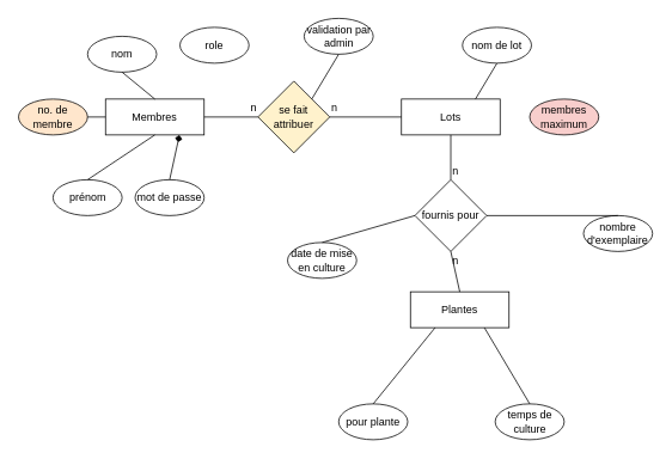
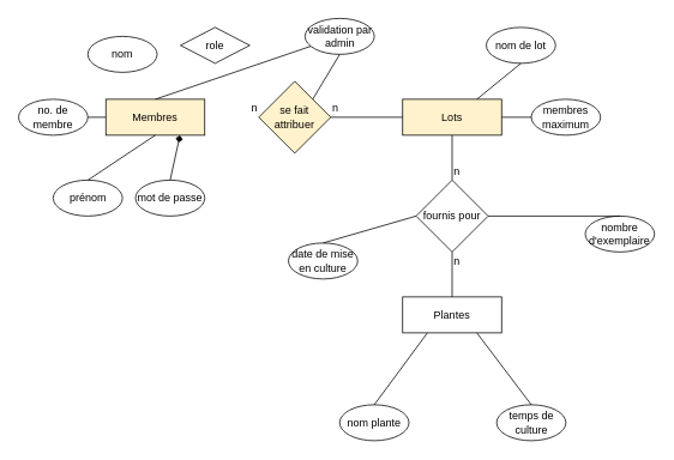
  <mxCell id="0" />
  <mxCell id="1" parent="0" />
- <mxCell id="2" value="Membres" style="rounded=0;whiteSpace=wrap;html=1;" parent="1" vertex="1"><mxGeometry x="117" y="110" width="110" height="40" as="geometry" /></mxCell>
- <mxCell id="3" value="Lots" style="rounded=0;whiteSpace=wrap;html=1;" parent="1" vertex="1"><mxGeometry x="447" y="110" width="110" height="40" as="geometry" /></mxCell>
- <mxCell id="4" value="Plantes" style="rounded=0;whiteSpace=wrap;html=1;" parent="1" vertex="1"><mxGeometry x="457" y="325" width="110" height="40" as="geometry" /></mxCell>
+ <mxCell id="2" value="Membres" style="rounded=0;whiteSpace=wrap;html=1;fillColor=#fff2cc;" parent="1" vertex="1"><mxGeometry x="117" y="110" width="110" height="40" as="geometry" /></mxCell>
+ <mxCell id="3" value="Lots" style="rounded=0;whiteSpace=wrap;html=1;fillColor=#fff2cc;" parent="1" vertex="1"><mxGeometry x="447" y="110" width="110" height="40" as="geometry" /></mxCell>
+ <mxCell id="4" value="Plantes" style="rounded=0;whiteSpace=wrap;html=1;" parent="1" vertex="1"><mxGeometry x="447" y="330" width="110" height="40" as="geometry" /></mxCell>
  <mxCell id="5" value="se fait attribuer" style="rhombus;whiteSpace=wrap;html=1;fillColor=#fff2cc;" parent="1" vertex="1"><mxGeometry x="287" y="90" width="80" height="80" as="geometry" /></mxCell>
- <mxCell id="6" value="" style="endArrow=none;html=1;entryX=0;entryY=0.5;entryDx=0;entryDy=0;exitX=1;exitY=0.5;exitDx=0;exitDy=0;" parent="1" source="2" target="5" edge="1"><mxGeometry width="50" height="50" relative="1" as="geometry"><mxPoint x="277" y="200" as="sourcePoint" /><mxPoint x="257" y="80" as="targetPoint" /></mxGeometry></mxCell>
  <mxCell id="7" value="" style="endArrow=none;html=1;entryX=0;entryY=0.5;entryDx=0;entryDy=0;exitX=1;exitY=0.5;exitDx=0;exitDy=0;" parent="1" source="5" target="3" edge="1"><mxGeometry width="50" height="50" relative="1" as="geometry"><mxPoint x="367" y="129" as="sourcePoint" /><mxPoint x="447" y="129" as="targetPoint" /></mxGeometry></mxCell>
  <mxCell id="8" value="n" style="text;html=1;resizable=0;points=[];autosize=1;align=left;verticalAlign=top;spacingTop=-4;" parent="1" vertex="1"><mxGeometry x="277" y="110" width="20" height="20" as="geometry" /></mxCell>
  <mxCell id="9" value="n" style="text;html=1;resizable=0;points=[];autosize=1;align=left;verticalAlign=top;spacingTop=-4;" parent="1" vertex="1"><mxGeometry x="367" y="110" width="20" height="20" as="geometry" /></mxCell>
  <mxCell id="10" value="fournis pour" style="rhombus;whiteSpace=wrap;html=1;" parent="1" vertex="1"><mxGeometry x="462" y="200" width="80" height="80" as="geometry" /></mxCell>
  <mxCell id="11" value="" style="endArrow=none;html=1;exitX=0.5;exitY=0;exitDx=0;exitDy=0;entryX=0.5;entryY=1;entryDx=0;entryDy=0;" parent="1" source="4" target="10" edge="1"><mxGeometry width="50" height="50" relative="1" as="geometry"><mxPoint x="327" y="360" as="sourcePoint" /><mxPoint x="377" y="310" as="targetPoint" /></mxGeometry></mxCell>
  <mxCell id="12" value="" style="endArrow=none;html=1;exitX=0.5;exitY=0;exitDx=0;exitDy=0;entryX=0.5;entryY=1;entryDx=0;entryDy=0;" parent="1" source="10" target="3" edge="1"><mxGeometry width="50" height="50" relative="1" as="geometry"><mxPoint x="556" y="220" as="sourcePoint" /><mxPoint x="556" y="160" as="targetPoint" /></mxGeometry></mxCell>
  <mxCell id="13" value="n" style="text;html=1;resizable=0;points=[];autosize=1;align=left;verticalAlign=top;spacingTop=-4;" parent="1" vertex="1"><mxGeometry x="502" y="280" width="20" height="20" as="geometry" /></mxCell>
  <mxCell id="14" value="n" style="text;html=1;resizable=0;points=[];autosize=1;align=left;verticalAlign=top;spacingTop=-4;" parent="1" vertex="1"><mxGeometry x="502" y="180" width="20" height="20" as="geometry" /></mxCell>
  <mxCell id="15" value="validation par admin" style="ellipse;whiteSpace=wrap;html=1;" parent="1" vertex="1"><mxGeometry x="338.5" y="20" width="77" height="40" as="geometry" /></mxCell>
  <mxCell id="16" value="" style="endArrow=none;html=1;exitX=0.5;exitY=1;exitDx=0;exitDy=0;entryX=1;entryY=0;entryDx=0;entryDy=0;" parent="1" source="15" target="5" edge="1"><mxGeometry width="50" height="50" relative="1" as="geometry"><mxPoint x="302" y="270" as="sourcePoint" /><mxPoint x="407" y="80" as="targetPoint" /></mxGeometry></mxCell>
- <mxCell id="17" value="membres maximum" style="ellipse;whiteSpace=wrap;html=1;fillColor=#f8cecc;" parent="1" vertex="1"><mxGeometry x="590" y="110" width="77" height="40" as="geometry" /></mxCell>
+ <mxCell id="17" value="membres maximum" style="ellipse;whiteSpace=wrap;html=1;" parent="1" vertex="1"><mxGeometry x="590" y="110" width="77" height="40" as="geometry" /></mxCell>
+ <mxCell id="18" value="" style="endArrow=none;html=1;exitX=1;exitY=0.5;exitDx=0;exitDy=0;entryX=0;entryY=0.5;entryDx=0;entryDy=0;" parent="1" source="3" target="17" edge="1"><mxGeometry width="50" height="50" relative="1" as="geometry"><mxPoint x="257" y="280" as="sourcePoint" /><mxPoint x="587" y="130" as="targetPoint" /></mxGeometry></mxCell>
  <mxCell id="19" value="date de mise en culture" style="ellipse;whiteSpace=wrap;html=1;" parent="1" vertex="1"><mxGeometry x="320" y="270" width="77" height="40" as="geometry" /></mxCell>
  <mxCell id="20" value="" style="endArrow=none;html=1;exitX=0.5;exitY=0;exitDx=0;exitDy=0;entryX=0;entryY=0.5;entryDx=0;entryDy=0;" parent="1" source="19" target="10" edge="1"><mxGeometry width="50" height="50" relative="1" as="geometry"><mxPoint x="237" y="450" as="sourcePoint" /><mxPoint x="287" y="400" as="targetPoint" /></mxGeometry></mxCell>
  <mxCell id="21" value="nom" style="ellipse;whiteSpace=wrap;html=1;" parent="1" vertex="1"><mxGeometry x="97" y="40" width="77" height="40" as="geometry" /></mxCell>
- <mxCell id="22" value="no. de membre" style="ellipse;whiteSpace=wrap;html=1;fillColor=#ffe6cc;" parent="1" vertex="1"><mxGeometry x="20" y="110" width="77" height="40" as="geometry" /></mxCell>
+ <mxCell id="22" value="no. de membre" style="ellipse;whiteSpace=wrap;html=1;" parent="1" vertex="1"><mxGeometry x="20" y="110" width="77" height="40" as="geometry" /></mxCell>
  <mxCell id="23" value="mot de passe" style="ellipse;whiteSpace=wrap;html=1;" parent="1" vertex="1"><mxGeometry x="150" y="200" width="77" height="40" as="geometry" /></mxCell>
  <mxCell id="24" value="prénom" style="ellipse;whiteSpace=wrap;html=1;" parent="1" vertex="1"><mxGeometry x="58.5" y="200" width="77" height="40" as="geometry" /></mxCell>
- <mxCell id="25" value="" style="endArrow=none;html=1;entryX=0.5;entryY=1;entryDx=0;entryDy=0;exitX=0.5;exitY=0;exitDx=0;exitDy=0;" parent="1" source="2" target="21" edge="1"><mxGeometry width="50" height="50" relative="1" as="geometry"><mxPoint x="217" y="290" as="sourcePoint" /><mxPoint x="267" y="240" as="targetPoint" /></mxGeometry></mxCell>
+ <mxCell id="25" value="" style="endArrow=none;html=1;exitX=0.5;exitY=0;exitDx=0;exitDy=0;" parent="1" source="2" target="15" edge="1"><mxGeometry width="50" height="50" relative="1" as="geometry"><mxPoint x="217" y="290" as="sourcePoint" /><mxPoint x="267" y="240" as="targetPoint" /></mxGeometry></mxCell>
  <mxCell id="26" value="" style="endArrow=diamond;html=1;exitX=0.5;exitY=0;exitDx=0;exitDy=0;entryX=0.75;entryY=1;entryDx=0;entryDy=0;" parent="1" source="23" target="2" edge="1"><mxGeometry width="50" height="50" relative="1" as="geometry"><mxPoint x="227" y="300" as="sourcePoint" /><mxPoint x="277" y="250" as="targetPoint" /></mxGeometry></mxCell>
  <mxCell id="27" value="" style="endArrow=none;html=1;exitX=0.5;exitY=0;exitDx=0;exitDy=0;entryX=0.5;entryY=1;entryDx=0;entryDy=0;" parent="1" source="24" target="2" edge="1"><mxGeometry width="50" height="50" relative="1" as="geometry"><mxPoint x="237" y="310" as="sourcePoint" /><mxPoint x="287" y="260" as="targetPoint" /></mxGeometry></mxCell>
  <mxCell id="28" value="" style="endArrow=none;html=1;exitX=1;exitY=0.5;exitDx=0;exitDy=0;entryX=0;entryY=0.5;entryDx=0;entryDy=0;" parent="1" source="22" target="2" edge="1"><mxGeometry width="50" height="50" relative="1" as="geometry"><mxPoint x="94" y="130" as="sourcePoint" /><mxPoint x="267" y="250" as="targetPoint" /></mxGeometry></mxCell>
- <mxCell id="29" value="role" style="ellipse;whiteSpace=wrap;html=1;" parent="1" vertex="1"><mxGeometry x="200" y="30" width="77" height="40" as="geometry" /></mxCell>
- <mxCell id="30" value="nom de lot" style="ellipse;whiteSpace=wrap;html=1;" parent="1" vertex="1"><mxGeometry x="515" y="30" width="77" height="40" as="geometry" /></mxCell>
+ <mxCell id="29" value="role" style="rhombus;whiteSpace=wrap;html=1;" parent="1" vertex="1"><mxGeometry x="200" y="30" width="77" height="40" as="geometry" /></mxCell>
+ <mxCell id="30" value="nom de lot" style="ellipse;whiteSpace=wrap;html=1;" parent="1" vertex="1"><mxGeometry x="540" y="30" width="77" height="40" as="geometry" /></mxCell>
  <mxCell id="31" value="" style="endArrow=none;html=1;entryX=0.5;entryY=1;entryDx=0;entryDy=0;exitX=0.75;exitY=0;exitDx=0;exitDy=0;" parent="1" source="3" target="30" edge="1"><mxGeometry width="50" height="50" relative="1" as="geometry"><mxPoint x="320" y="340" as="sourcePoint" /><mxPoint x="370" y="290" as="targetPoint" /></mxGeometry></mxCell>
- <mxCell id="32" value="pour plante" style="ellipse;whiteSpace=wrap;html=1;" parent="1" vertex="1"><mxGeometry x="377" y="450" width="77" height="40" as="geometry" /></mxCell>
+ <mxCell id="32" value="nom plante" style="ellipse;whiteSpace=wrap;html=1;" parent="1" vertex="1"><mxGeometry x="377" y="450" width="77" height="40" as="geometry" /></mxCell>
  <mxCell id="33" value="" style="endArrow=none;html=1;entryX=0.25;entryY=1;entryDx=0;entryDy=0;exitX=0.5;exitY=0;exitDx=0;exitDy=0;" parent="1" source="32" target="4" edge="1"><mxGeometry width="50" height="50" relative="1" as="geometry"><mxPoint x="150" y="410" as="sourcePoint" /><mxPoint x="200" y="360" as="targetPoint" /></mxGeometry></mxCell>
  <mxCell id="34" value="temps de culture" style="ellipse;whiteSpace=wrap;html=1;" parent="1" vertex="1"><mxGeometry x="551.5" y="450" width="77" height="40" as="geometry" /></mxCell>
  <mxCell id="35" value="" style="endArrow=none;html=1;exitX=0.5;exitY=0;exitDx=0;exitDy=0;entryX=0.75;entryY=1;entryDx=0;entryDy=0;" parent="1" source="34" target="4" edge="1"><mxGeometry width="50" height="50" relative="1" as="geometry"><mxPoint x="210" y="360" as="sourcePoint" /><mxPoint x="260" y="310" as="targetPoint" /></mxGeometry></mxCell>
  <mxCell id="36" value="nombre d'exemplaire" style="ellipse;whiteSpace=wrap;html=1;" vertex="1" parent="1"><mxGeometry x="650" y="240" width="77" height="40" as="geometry" /></mxCell>
  <mxCell id="37" value="" style="endArrow=none;html=1;entryX=0.5;entryY=0;entryDx=0;entryDy=0;exitX=1;exitY=0.5;exitDx=0;exitDy=0;" edge="1" parent="1" source="10" target="36"><mxGeometry width="50" height="50" relative="1" as="geometry"><mxPoint x="20" y="560" as="sourcePoint" /><mxPoint x="70" y="510" as="targetPoint" /></mxGeometry></mxCell>
